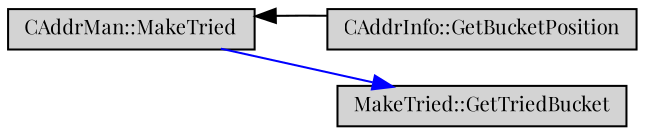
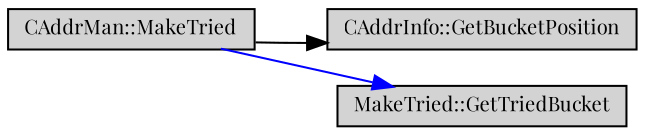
  digraph {
    fontname="Playfair Display"
    rankdir=LR
    node [color=black fillcolor=lightgrey fontname="Playfair Display" fontsize=10 shape=record style=filled]
    edge [fontname="Playfair Display" fontsize=10 labelfontname=Helvetica labelfontsize=10 style=solid]
    n1 [fontcolor=black height=0.2 label="CAddrMan::MakeTried" width=0.4]
    n2 [height=0.2 label="CAddrInfo::GetBucketPosition" width=0.4]
    n3 [height=0.2 label="MakeTried::GetTriedBucket" width=0.4]
-   n2 -> n1 [color=black]
+   n1 -> n2 [color=black]
    n1 -> n3 [color=blue]
  }
